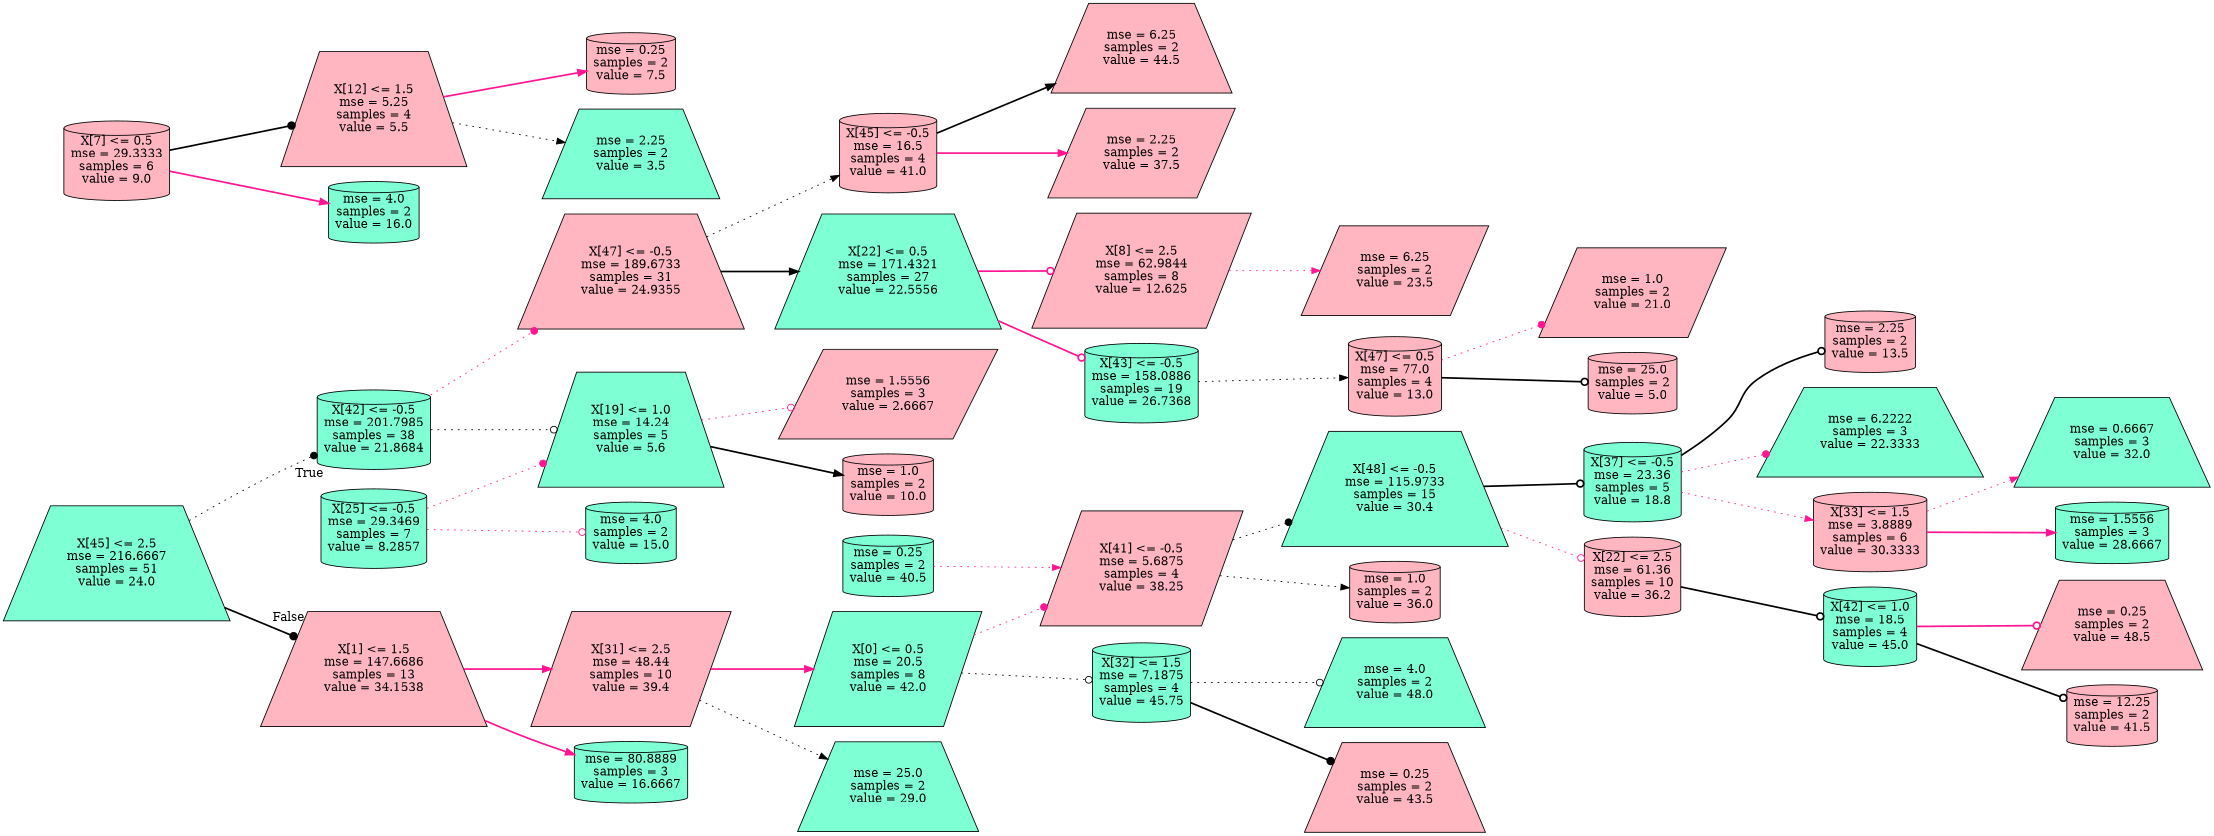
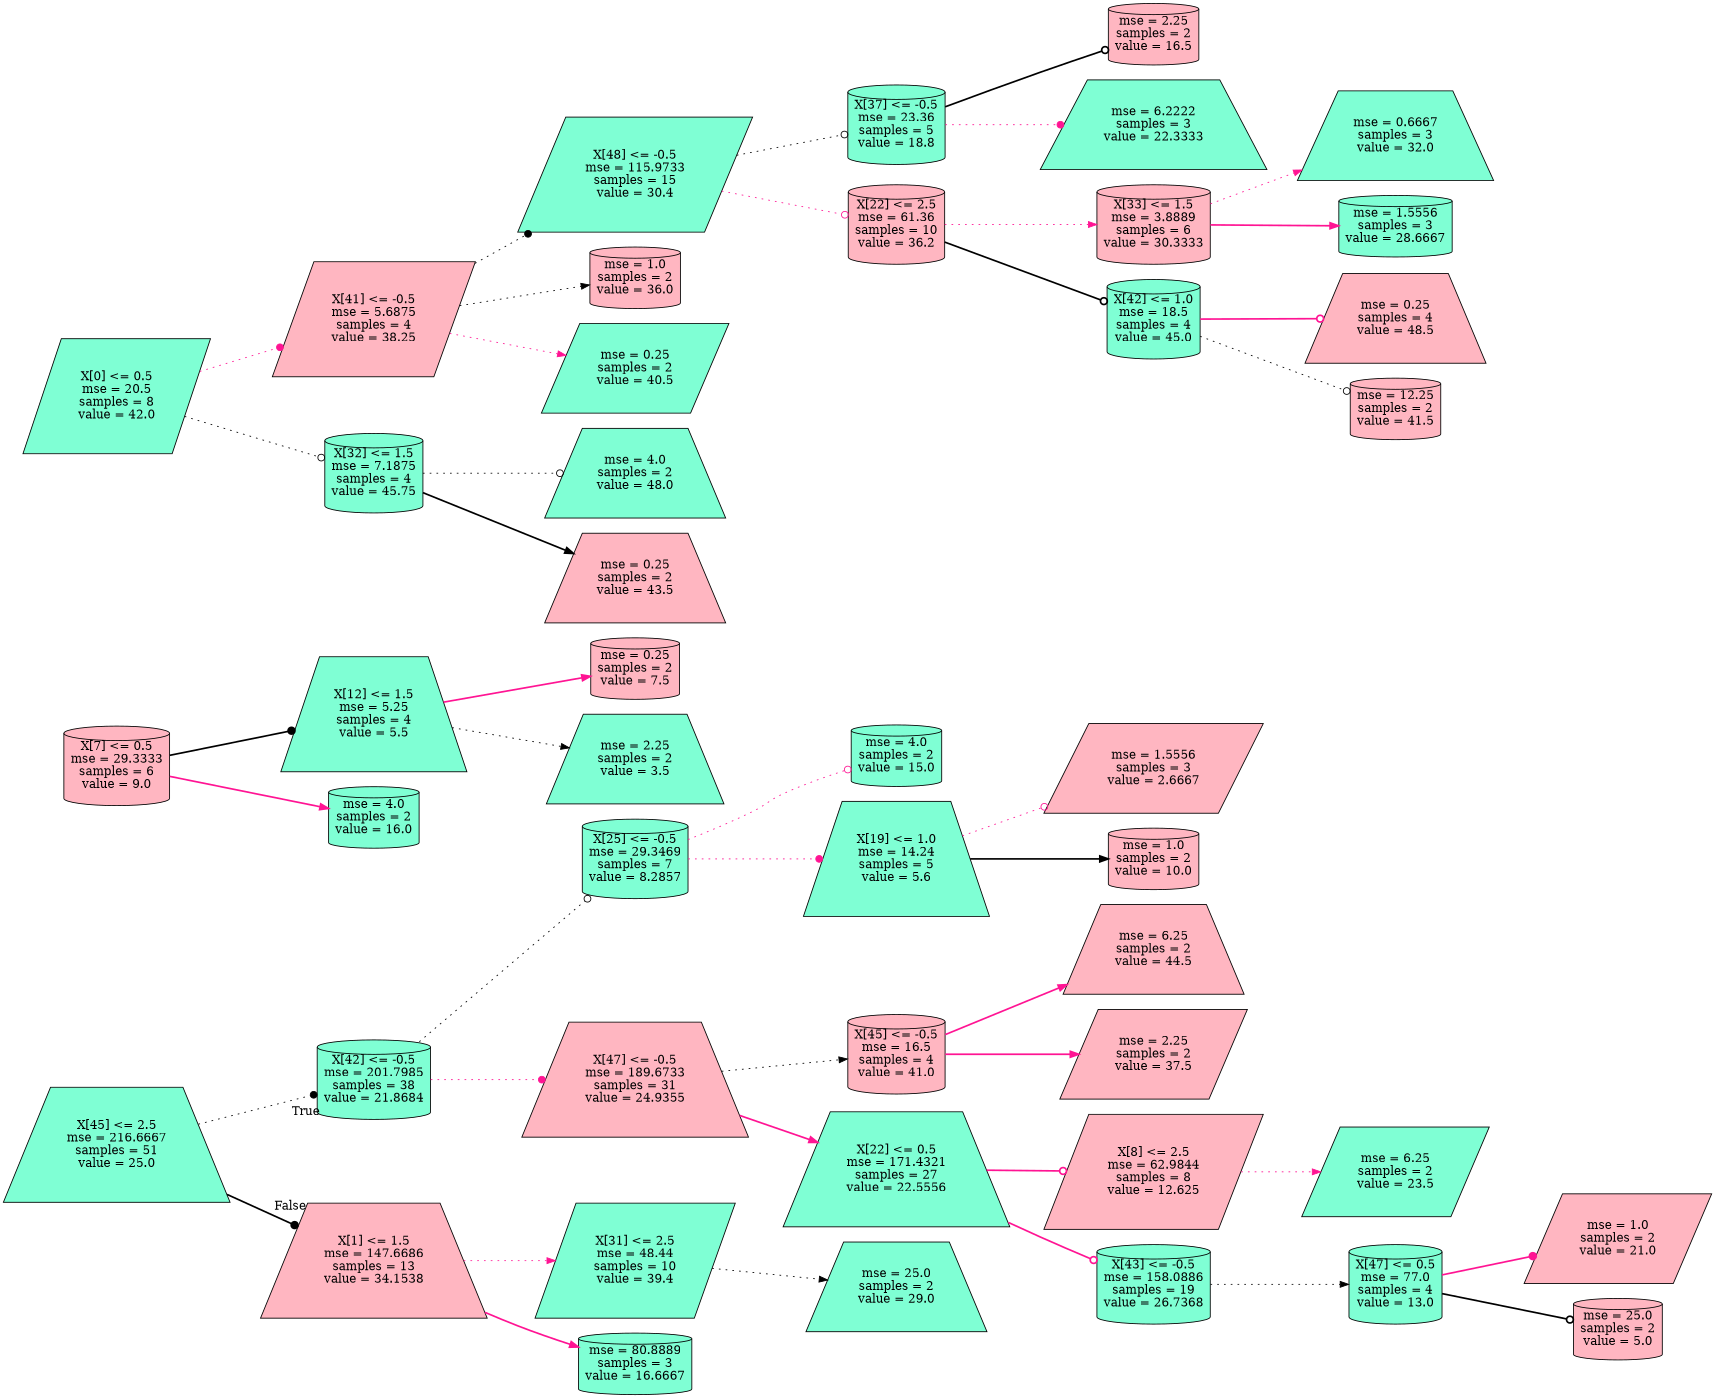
  digraph {
    rankdir=LR
    node [fillcolor=aquamarine shape=cylinder style=filled]
    edge [arrowhead=normal color=deeppink style=dotted]
-   n1 [label="X[45] <= 2.5\nmse = 216.6667\nsamples = 51\nvalue = 24.0" shape=trapezium]
+   n1 [label="X[45] <= 2.5\nmse = 216.6667\nsamples = 51\nvalue = 25.0" shape=trapezium]
    n2 [label="X[42] <= -0.5\nmse = 201.7985\nsamples = 38\nvalue = 21.8684"]
    n3 [fillcolor=lightpink label="X[1] <= 1.5\nmse = 147.6686\nsamples = 13\nvalue = 34.1538" shape=trapezium]
    n4 [label="X[25] <= -0.5\nmse = 29.3469\nsamples = 7\nvalue = 8.2857"]
    n5 [fillcolor=lightpink label="X[47] <= -0.5\nmse = 189.6733\nsamples = 31\nvalue = 24.9355" shape=trapezium]
-   n6 [fillcolor=lightpink label="X[31] <= 2.5\nmse = 48.44\nsamples = 10\nvalue = 39.4" shape=parallelogram]
+   n6 [label="X[31] <= 2.5\nmse = 48.44\nsamples = 10\nvalue = 39.4" shape=parallelogram]
    n7 [label="mse = 80.8889\nsamples = 3\nvalue = 16.6667"]
    n8 [label="mse = 4.0\nsamples = 2\nvalue = 15.0"]
    n9 [label="X[19] <= 1.0\nmse = 14.24\nsamples = 5\nvalue = 5.6" shape=trapezium]
    n10 [fillcolor=lightpink label="X[45] <= -0.5\nmse = 16.5\nsamples = 4\nvalue = 41.0"]
    n11 [label="X[22] <= 0.5\nmse = 171.4321\nsamples = 27\nvalue = 22.5556" shape=trapezium]
    n12 [fillcolor=lightpink label="mse = 1.5556\nsamples = 3\nvalue = 2.6667" shape=parallelogram]
    n13 [fillcolor=lightpink label="mse = 1.0\nsamples = 2\nvalue = 10.0"]
    n14 [fillcolor=lightpink label="mse = 6.25\nsamples = 2\nvalue = 44.5" shape=trapezium]
    n15 [fillcolor=lightpink label="mse = 2.25\nsamples = 2\nvalue = 37.5" shape=parallelogram]
    n16 [fillcolor=lightpink label="X[8] <= 2.5\nmse = 62.9844\nsamples = 8\nvalue = 12.625" shape=parallelogram]
    n17 [label="X[43] <= -0.5\nmse = 158.0886\nsamples = 19\nvalue = 26.7368"]
-   n18 [fillcolor=lightpink label="mse = 6.25\nsamples = 2\nvalue = 23.5" shape=parallelogram]
-   n19 [fillcolor=lightpink label="X[47] <= 0.5\nmse = 77.0\nsamples = 4\nvalue = 13.0"]
+   n18 [label="mse = 6.25\nsamples = 2\nvalue = 23.5" shape=parallelogram]
+   n19 [label="X[47] <= 0.5\nmse = 77.0\nsamples = 4\nvalue = 13.0"]
    n20 [fillcolor=lightpink label="X[7] <= 0.5\nmse = 29.3333\nsamples = 6\nvalue = 9.0"]
-   n21 [fillcolor=lightpink label="X[12] <= 1.5\nmse = 5.25\nsamples = 4\nvalue = 5.5" shape=trapezium]
+   n21 [label="X[12] <= 1.5\nmse = 5.25\nsamples = 4\nvalue = 5.5" shape=trapezium]
    n22 [label="mse = 4.0\nsamples = 2\nvalue = 16.0"]
    n23 [fillcolor=lightpink label="mse = 0.25\nsamples = 2\nvalue = 7.5"]
    n24 [label="mse = 2.25\nsamples = 2\nvalue = 3.5" shape=trapezium]
    n25 [fillcolor=lightpink label="mse = 1.0\nsamples = 2\nvalue = 21.0" shape=parallelogram]
    n26 [fillcolor=lightpink label="mse = 25.0\nsamples = 2\nvalue = 5.0"]
-   n27 [label="X[48] <= -0.5\nmse = 115.9733\nsamples = 15\nvalue = 30.4" shape=trapezium]
+   n27 [label="X[48] <= -0.5\nmse = 115.9733\nsamples = 15\nvalue = 30.4" shape=parallelogram]
    n28 [label="X[37] <= -0.5\nmse = 23.36\nsamples = 5\nvalue = 18.8"]
    n29 [fillcolor=lightpink label="X[22] <= 2.5\nmse = 61.36\nsamples = 10\nvalue = 36.2"]
-   n30 [fillcolor=lightpink label="mse = 2.25\nsamples = 2\nvalue = 13.5"]
+   n30 [fillcolor=lightpink label="mse = 2.25\nsamples = 2\nvalue = 16.5"]
    n31 [label="mse = 6.2222\nsamples = 3\nvalue = 22.3333" shape=trapezium]
    n32 [fillcolor=lightpink label="X[33] <= 1.5\nmse = 3.8889\nsamples = 6\nvalue = 30.3333"]
    n33 [label="X[42] <= 1.0\nmse = 18.5\nsamples = 4\nvalue = 45.0"]
    n34 [label="mse = 0.6667\nsamples = 3\nvalue = 32.0" shape=trapezium]
    n35 [label="mse = 1.5556\nsamples = 3\nvalue = 28.6667"]
-   n36 [fillcolor=lightpink label="mse = 0.25\nsamples = 2\nvalue = 48.5" shape=trapezium]
+   n36 [fillcolor=lightpink label="mse = 0.25\nsamples = 4\nvalue = 48.5" shape=trapezium]
    n37 [fillcolor=lightpink label="mse = 12.25\nsamples = 2\nvalue = 41.5"]
    n38 [label="X[0] <= 0.5\nmse = 20.5\nsamples = 8\nvalue = 42.0" shape=parallelogram]
    n39 [label="mse = 25.0\nsamples = 2\nvalue = 29.0" shape=trapezium]
    n40 [fillcolor=lightpink label="X[41] <= -0.5\nmse = 5.6875\nsamples = 4\nvalue = 38.25" shape=parallelogram]
    n41 [label="X[32] <= 1.5\nmse = 7.1875\nsamples = 4\nvalue = 45.75"]
    n42 [fillcolor=lightpink label="mse = 1.0\nsamples = 2\nvalue = 36.0"]
-   n43 [label="mse = 0.25\nsamples = 2\nvalue = 40.5"]
+   n43 [label="mse = 0.25\nsamples = 2\nvalue = 40.5" shape=parallelogram]
    n44 [label="mse = 4.0\nsamples = 2\nvalue = 48.0" shape=trapezium]
    n45 [fillcolor=lightpink label="mse = 0.25\nsamples = 2\nvalue = 43.5" shape=trapezium]
    n1 -> n2 [arrowhead=dot color=black headlabel=True labelangle=45 labeldistance=2.5]
    n1 -> n3 [arrowhead=dot color=black headlabel=False labelangle=-45 labeldistance=2.5 style=bold]
-   n2 -> n9 [arrowhead=odot color=black]
+   n2 -> n4 [arrowhead=odot color=black]
    n2 -> n5 [arrowhead=dot]
-   n3 -> n6 [style=bold]
+   n3 -> n6
    n3 -> n7 [style=bold]
    n4 -> n8 [arrowhead=odot]
    n4 -> n9 [arrowhead=dot]
    n5 -> n10 [color=black]
-   n5 -> n11 [color=black style=bold]
-   n6 -> n38 [style=bold]
+   n5 -> n11 [style=bold]
    n6 -> n39 [color=black]
    n9 -> n12 [arrowhead=odot]
    n9 -> n13 [color=black style=bold]
-   n10 -> n14 [color=black style=bold]
+   n10 -> n14 [style=bold]
    n10 -> n15 [style=bold]
    n11 -> n16 [arrowhead=odot style=bold]
    n11 -> n17 [arrowhead=odot style=bold]
    n16 -> n18
    n17 -> n19 [color=black]
-   n19 -> n25 [arrowhead=dot]
+   n19 -> n25 [arrowhead=dot style=bold]
    n19 -> n26 [arrowhead=odot color=black style=bold]
    n20 -> n21 [arrowhead=dot color=black style=bold]
    n20 -> n22 [style=bold]
    n21 -> n23 [style=bold]
    n21 -> n24 [color=black]
-   n27 -> n28 [arrowhead=odot color=black style=bold]
+   n27 -> n28 [arrowhead=odot color=black]
    n27 -> n29 [arrowhead=odot]
    n28 -> n30 [arrowhead=odot color=black style=bold]
    n28 -> n31 [arrowhead=dot]
-   n28 -> n32
+   n29 -> n32
    n29 -> n33 [arrowhead=odot color=black style=bold]
    n32 -> n34
    n32 -> n35 [style=bold]
    n33 -> n36 [arrowhead=odot style=bold]
-   n33 -> n37 [arrowhead=odot color=black style=bold]
+   n33 -> n37 [arrowhead=odot color=black]
    n38 -> n40 [arrowhead=dot]
    n38 -> n41 [arrowhead=odot color=black]
    n40 -> n27 [arrowhead=dot color=black]
    n40 -> n42 [color=black]
-   n43 -> n40
+   n40 -> n43
    n41 -> n44 [arrowhead=odot color=black]
-   n41 -> n45 [arrowhead=dot color=black style=bold]
+   n41 -> n45 [color=black style=bold]
  }
